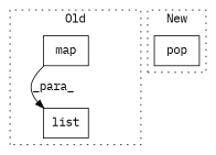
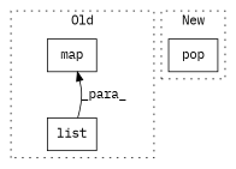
  digraph {
    fontname="IBM Plex Mono"
    node [a=32 l="4,1" shape=box fontname="IBM Plex Mono"]
    n1 [label=map s="3548,3573"]
    n2 [l="5,1" label=list s="3543,3574"]
    n3 [label=pop s="522,538"]
    subgraph cluster_1 {
      label=Old
      style=dotted
      n1
      n2
    }
    subgraph cluster_2 {
      label=New
      style=dotted
      n3
    }
-   n1 -> n2 [label=_para_ fontname="IBM Plex Mono"]
+   n2 -> n1 [label=_para_ fontname="IBM Plex Mono"]
  }
